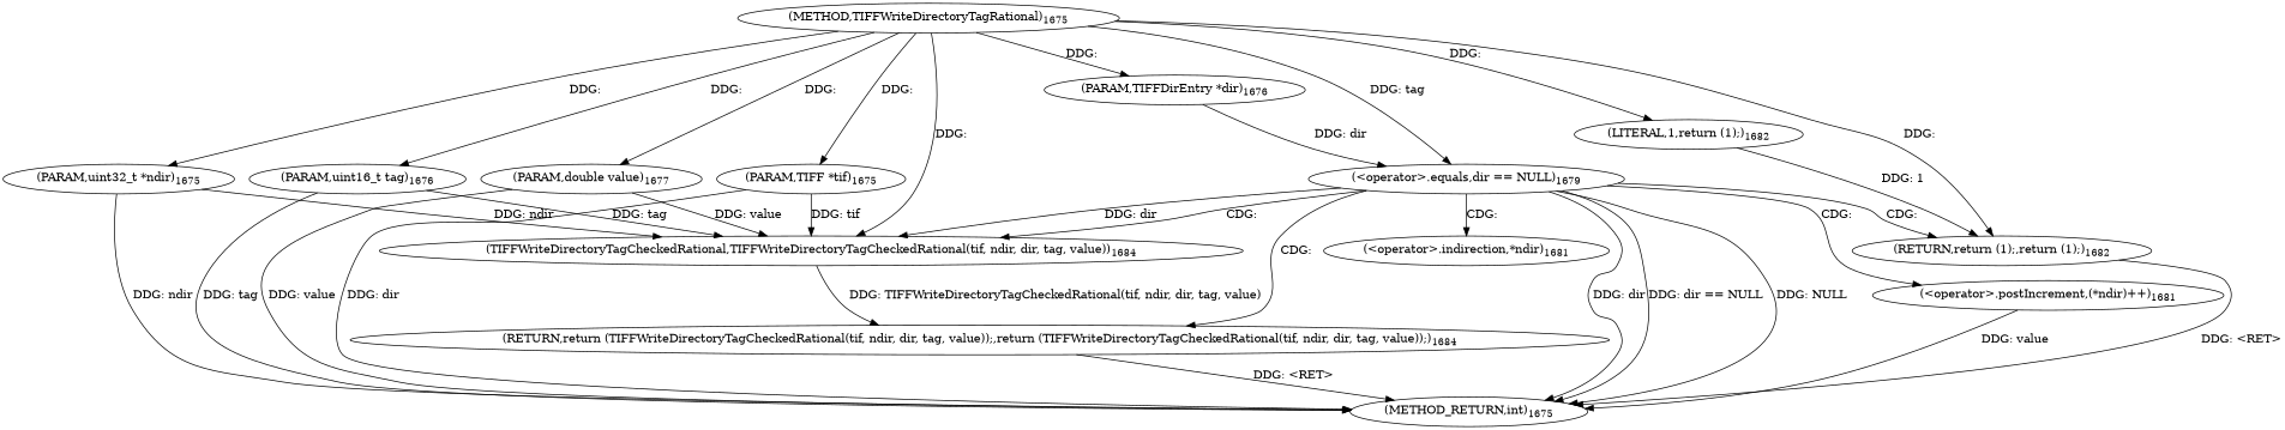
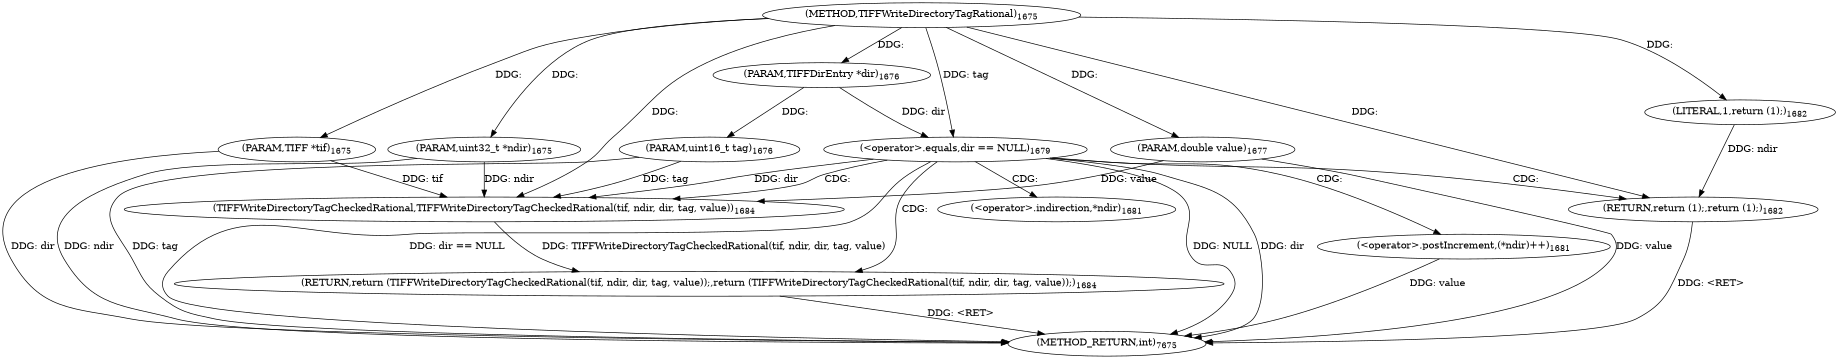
  digraph {
    n1 [label=<(METHOD,TIFFWriteDirectoryTagRational)<SUB>1675</SUB>>]
    n2 [label=<(PARAM,TIFF *tif)<SUB>1675</SUB>>]
    n3 [label=<(PARAM,uint32_t *ndir)<SUB>1675</SUB>>]
    n4 [label=<(PARAM,TIFFDirEntry *dir)<SUB>1676</SUB>>]
    n5 [label=<(PARAM,uint16_t tag)<SUB>1676</SUB>>]
    n6 [label=<(PARAM,double value)<SUB>1677</SUB>>]
    n7 [label=<(&lt;operator&gt;.equals,dir == NULL)<SUB>1679</SUB>>]
    n8 [label=<(TIFFWriteDirectoryTagCheckedRational,TIFFWriteDirectoryTagCheckedRational(tif, ndir, dir, tag, value))<SUB>1684</SUB>>]
    n9 [label=<(RETURN,return (1);,return (1);)<SUB>1682</SUB>>]
    n10 [label=<(LITERAL,1,return (1);)<SUB>1682</SUB>>]
-   n11 [label=<(METHOD_RETURN,int)<SUB>1675</SUB>>]
+   n11 [label=<(METHOD_RETURN,int)<SUB>7675</SUB>>]
    n12 [label=<(RETURN,return (TIFFWriteDirectoryTagCheckedRational(tif, ndir, dir, tag, value));,return (TIFFWriteDirectoryTagCheckedRational(tif, ndir, dir, tag, value));)<SUB>1684</SUB>>]
    n13 [label=<(&lt;operator&gt;.postIncrement,(*ndir)++)<SUB>1681</SUB>>]
    n14 [label=<(&lt;operator&gt;.indirection,*ndir)<SUB>1681</SUB>>]
    n1 -> n2 [label="DDG: "]
    n1 -> n3 [label="DDG: "]
    n1 -> n4 [label="DDG: "]
-   n1 -> n5 [label="DDG: "]
+   n4 -> n5 [label="DDG: "]
    n1 -> n6 [label="DDG: "]
    n1 -> n7 [label="DDG: tag"]
    n1 -> n8 [label="DDG: "]
    n1 -> n9 [label="DDG: "]
    n1 -> n10 [label="DDG: "]
    n2 -> n8 [label="DDG: tif"]
    n2 -> n11 [label="DDG: dir"]
    n3 -> n8 [label="DDG: ndir"]
    n3 -> n11 [label="DDG: ndir"]
    n4 -> n7 [label="DDG: dir"]
    n5 -> n8 [label="DDG: tag"]
    n5 -> n11 [label="DDG: tag"]
    n6 -> n8 [label="DDG: value"]
    n6 -> n11 [label="DDG: value"]
    n7 -> n8 [label="DDG: dir"]
    n7 -> n8 [label="CDG: "]
    n7 -> n9 [label="CDG: "]
    n7 -> n11 [label="DDG: dir"]
    n7 -> n11 [label="DDG: dir == NULL"]
    n7 -> n11 [label="DDG: NULL"]
    n7 -> n12 [label="CDG: "]
    n7 -> n13 [label="CDG: "]
    n7 -> n14 [label="CDG: "]
    n8 -> n12 [label="DDG: TIFFWriteDirectoryTagCheckedRational(tif, ndir, dir, tag, value)"]
    n9 -> n11 [label="DDG: &lt;RET&gt;"]
-   n10 -> n9 [label="DDG: 1"]
+   n10 -> n9 [label="DDG: ndir"]
    n12 -> n11 [label="DDG: &lt;RET&gt;"]
    n13 -> n11 [label="DDG: value"]
  }
